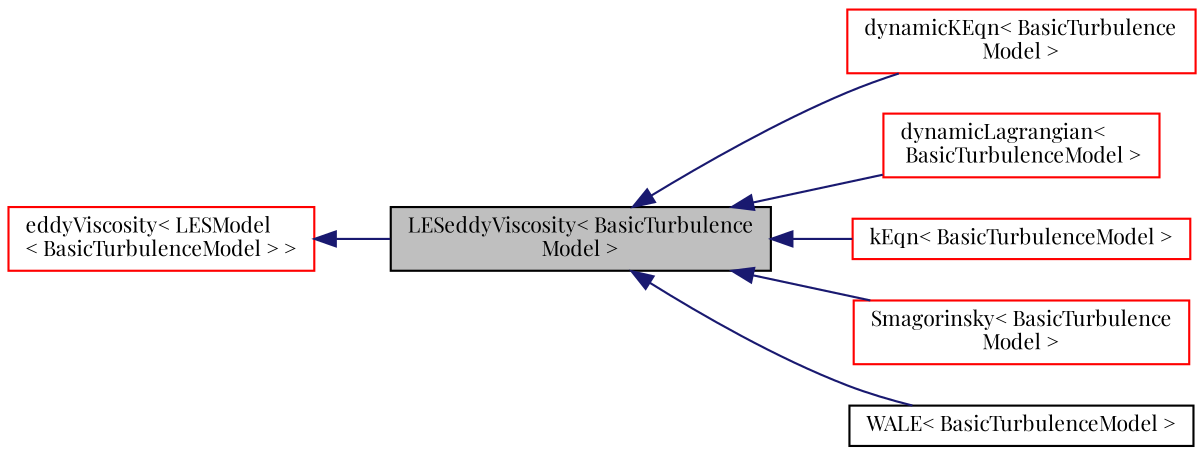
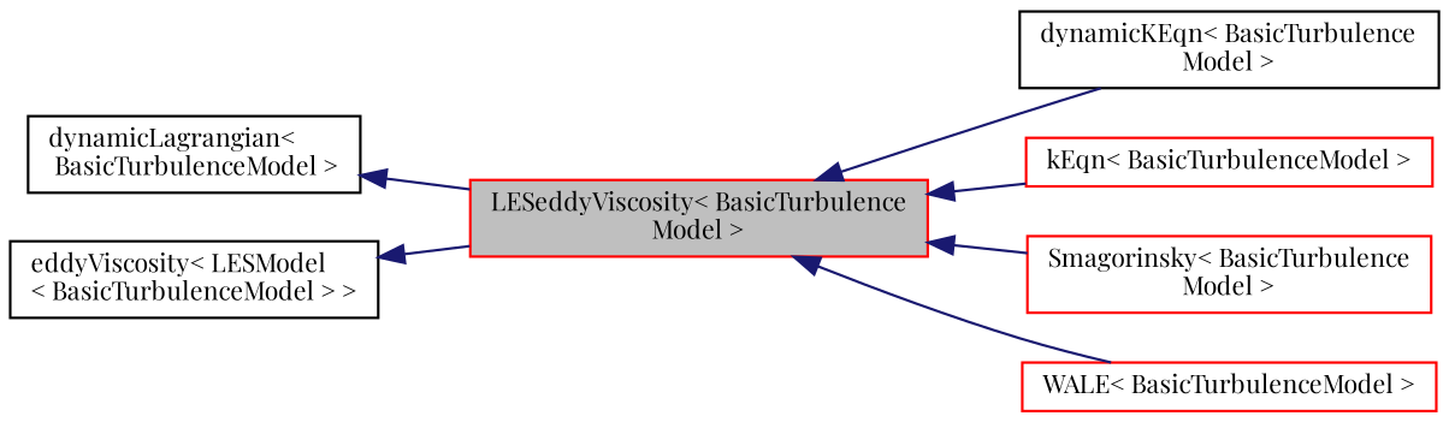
  digraph {
    fontname="Playfair Display"
    rankdir=LR
    node [color=black fontname="Playfair Display" fontsize=10 shape=record]
    edge [color=midnightblue dir=back fontname="Playfair Display" fontsize=10 labelfontname=Helvetica labelfontsize=10 style=solid]
-   n1 [fillcolor=grey75 fontcolor=black height=0.2 label="LESeddyViscosity\< BasicTurbulence\lModel \>" style=filled width=0.4]
-   n2 [color=red height=0.2 label="dynamicKEqn\< BasicTurbulence\lModel \>" width=0.4]
-   n3 [color=red height=0.2 label="dynamicLagrangian\<\l BasicTurbulenceModel \>" width=0.4]
+   n1 [color=red fillcolor=grey75 fontcolor=black height=0.2 label="LESeddyViscosity\< BasicTurbulence\lModel \>" style=filled width=0.4]
+   n2 [height=0.2 label="dynamicKEqn\< BasicTurbulence\lModel \>" width=0.4]
+   n3 [height=0.2 label="dynamicLagrangian\<\l BasicTurbulenceModel \>" width=0.4]
    n4 [color=red height=0.2 label="kEqn\< BasicTurbulenceModel \>" width=0.4]
    n5 [color=red height=0.2 label="Smagorinsky\< BasicTurbulence\lModel \>" width=0.4]
-   n6 [height=0.2 label="WALE\< BasicTurbulenceModel \>" width=0.4]
-   n7 [color=red height=0.2 label="eddyViscosity\< LESModel\l\< BasicTurbulenceModel \> \>" width=0.4]
+   n6 [color=red height=0.2 label="WALE\< BasicTurbulenceModel \>" width=0.4]
+   n7 [height=0.2 label="eddyViscosity\< LESModel\l\< BasicTurbulenceModel \> \>" width=0.4]
    n1 -> n2
-   n1 -> n3
+   n3 -> n1
    n1 -> n4
    n1 -> n5
    n1 -> n6
    n7 -> n1
  }
